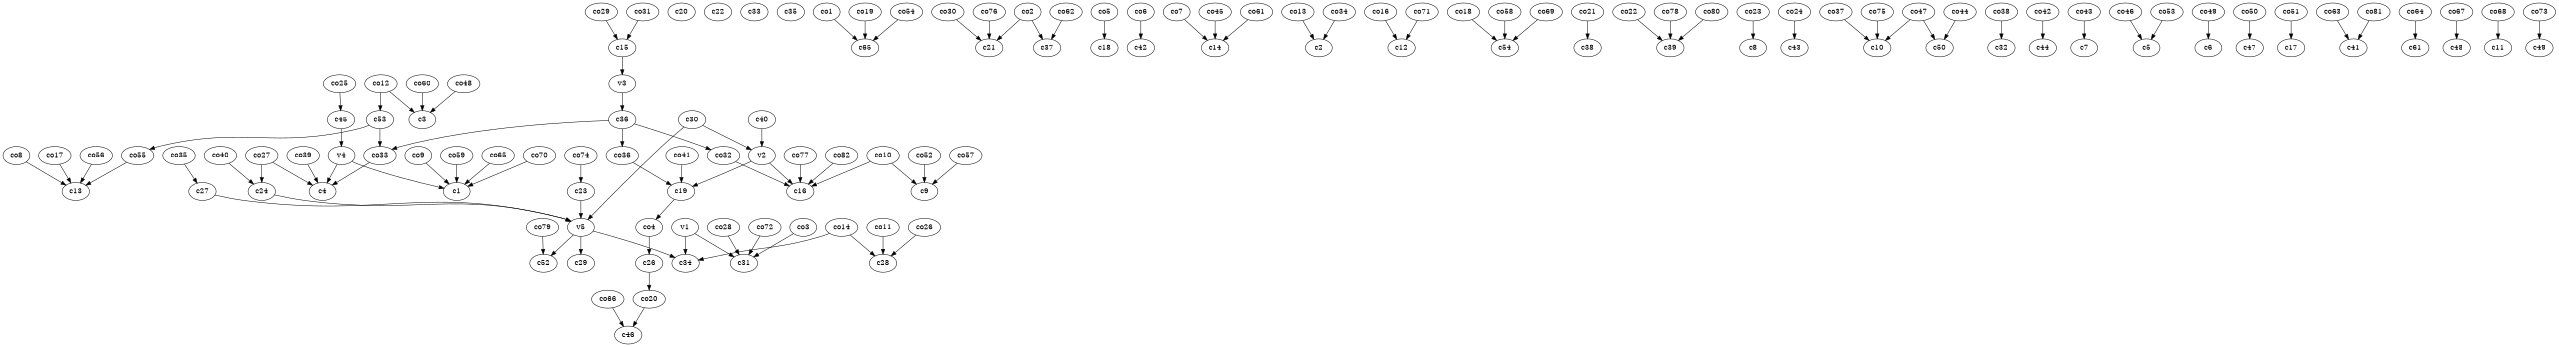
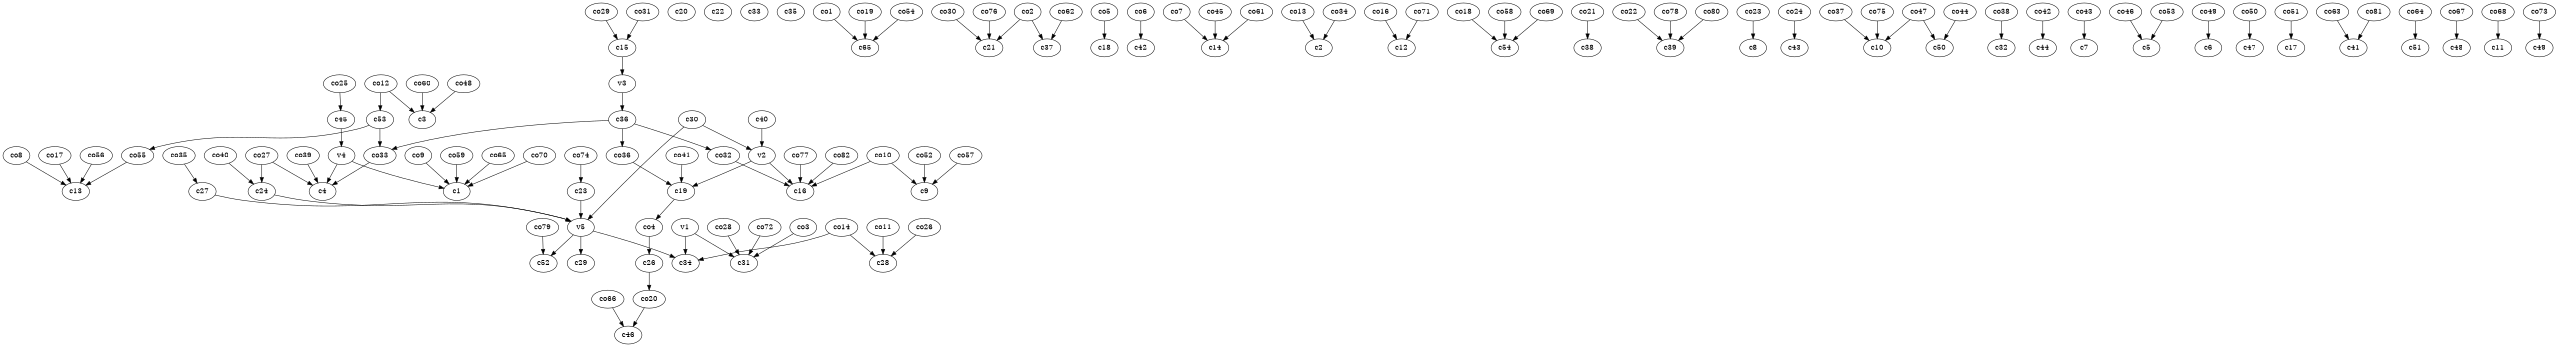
  strict digraph {
    edge [weight=1]
    c15
    v3
    c36
    c19
    co4
    c26
    c20
    c22
    c23
    v5
    c34
    c29
    c52
    c24
    co20
    c46
    c27
    c30
    v2
    c16
    c33
    c35
    co32
    co33
    co36
    c4
    c40
    c45
    v4
    c1
    c53
    co55
    c13
    v1
    c31
    n36 [label=c65]
    co1
    co2
    c21
    c37
    co3
    co5
    c18
    co6
    c42
    co7
    c14
    co8
    co9
    co10
    c9
    co11
    c28
    co12
    c3
    co13
    c2
    co14
    co16
    c12
    co17
    co18
    c54
    co19
    co21
    c38
    co22
    c39
    co23
    c8
    co24
    c43
    co25
    co26
    co27
    co28
    co29
    co30
    co31
    co34
    co35
    co37
    c10
    co38
    c32
    co39
    co40
    co41
    co42
    c44
    co43
    c7
    co44
    c50
    co45
    co46
    c5
    co47
    co48
    co49
    c6
    co50
    c47
    co51
    c17
    co52
    co53
    co54
    co56
    co57
    co58
    co59
    co60
    co61
    co62
    co63
    c41
    co64
-   c51 [label=c61]
+   c51
    co65
    co66
    co67
    c48
    co68
    c11
    co69
    co70
    co71
    co72
    co73
    c49
    co74
    co75
    co76
    co77
    co78
    co79
    co80
    co81
    co82
    c15 -> v3
    v3 -> c36
    c36 -> co32
    c36 -> co33
    c36 -> co36
    c19 -> co4
    co4 -> c26
    c26 -> co20
    c23 -> v5
    v5 -> c34
    v5 -> c29
    v5 -> c52
    c24 -> v5
    co20 -> c46
    c27 -> v5
    c30 -> v5
    c30 -> v2
    v2 -> c19
    v2 -> c16
    co32 -> c16
    co33 -> c4
    co36 -> c19
    c40 -> v2
    c45 -> v4
    v4 -> c4
    v4 -> c1
    c53 -> co33
    c53 -> co55
    co55 -> c13
    v1 -> c34
    v1 -> c31
    co1 -> n36
    co2 -> c21
    co2 -> c37
    co3 -> c31
    co5 -> c18
    co6 -> c42
    co7 -> c14
    co8 -> c13
    co9 -> c1
    co10 -> c16
    co10 -> c9
    co11 -> c28
    co12 -> c53
    co12 -> c3
    co13 -> c2
    co14 -> c34
    co14 -> c28
    co16 -> c12
    co17 -> c13
    co18 -> c54
    co19 -> n36
    co21 -> c38
    co22 -> c39
    co23 -> c8
    co24 -> c43
    co25 -> c45
    co26 -> c28
    co27 -> c24
    co27 -> c4
    co28 -> c31
    co29 -> c15
    co30 -> c21
    co31 -> c15
    co34 -> c2
    co35 -> c27
    co37 -> c10
    co38 -> c32
    co39 -> c4
    co40 -> c24
    co41 -> c19
    co42 -> c44
    co43 -> c7
    co44 -> c50
    co45 -> c14
    co46 -> c5
    co47 -> c10
    co47 -> c50
    co48 -> c3
    co49 -> c6
    co50 -> c47
    co51 -> c17
    co52 -> c9
    co53 -> c5
    co54 -> n36
    co56 -> c13
    co57 -> c9
    co58 -> c54
    co59 -> c1
    co60 -> c3
    co61 -> c14
    co62 -> c37
    co63 -> c41
    co64 -> c51
    co65 -> c1
    co66 -> c46
    co67 -> c48
    co68 -> c11
    co69 -> c54
    co70 -> c1
    co71 -> c12
    co72 -> c31
    co73 -> c49
    co74 -> c23
    co75 -> c10
    co76 -> c21
    co77 -> c16
    co78 -> c39
    co79 -> c52
    co80 -> c39
    co81 -> c41
    co82 -> c16
  }
